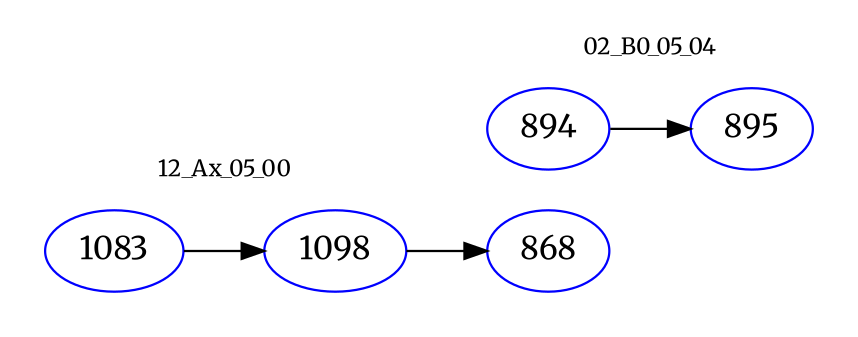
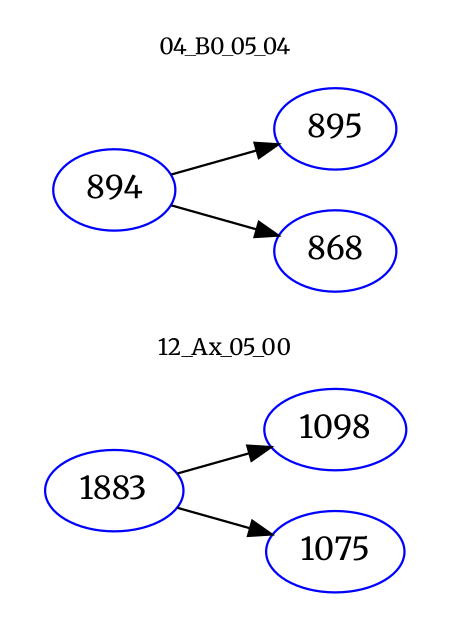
  digraph {
    fontname=Merriweather
    rankdir=LR
    node [color=blue fontname=Merriweather]
    edge [color=black fontname=Merriweather]
-   n1 [label=1083]
+   n1 [label=1883]
+   n2 [label=1075]
    n3 [label=1098]
    n4 [label=894]
    n5 [label=868]
    n6 [label=895]
    subgraph cluster_1 {
      color=white
      fontsize=10
      label="12_Ax_05_00"
      n1
+     n2
      n3
    }
    subgraph cluster_2 {
      color=white
      fontsize=10
-     label="02_B0_05_04"
+     label="04_B0_05_04"
      n4
      n5
      n6
    }
+   n1 -> n2
    n1 -> n3
-   n3 -> n5
+   n4 -> n5
    n4 -> n6
  }
